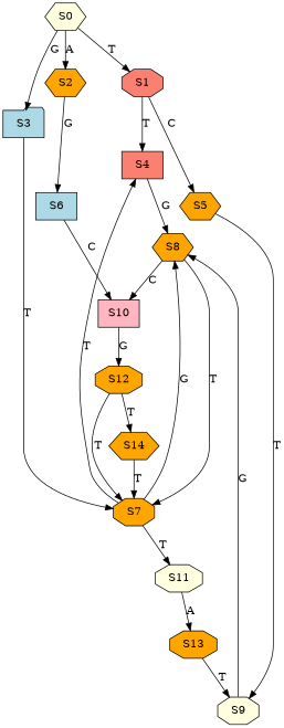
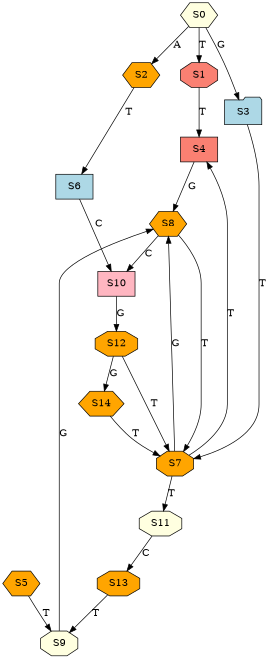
  strict digraph {
    node [fillcolor=orange shape=octagon style=filled]
    S0 [fillcolor=lightyellow shape=hexagon]
    S1 [fillcolor=salmon]
    S2 [shape=hexagon]
    S3 [fillcolor=lightblue shape=folder]
    S4 [fillcolor=salmon shape=box]
    S5 [shape=hexagon]
    S6 [fillcolor=lightblue shape=box]
    S7
    S8 [shape=hexagon]
    S9 [fillcolor=lightyellow]
    S10 [fillcolor=lightpink shape=box]
    S11 [fillcolor=lightyellow]
    S12
    S13
    S14 [shape=hexagon]
    S0 -> S1 [label=T]
    S0 -> S2 [label=A]
    S0 -> S3 [label=G]
    S1 -> S4 [label=T]
-   S1 -> S5 [label=C]
-   S2 -> S6 [label=G]
+   S2 -> S6 [label=T]
    S3 -> S7 [label=T]
    S4 -> S8 [label=G]
    S5 -> S9 [label=T]
    S6 -> S10 [label=C]
    S7 -> S4 [label=T]
    S7 -> S8 [label=G]
    S7 -> S11 [label=T]
    S8 -> S7 [label=T]
    S8 -> S10 [label=C]
    S9 -> S8 [label=G]
    S10 -> S12 [label=G]
-   S11 -> S13 [label=A]
+   S11 -> S13 [label=C]
    S12 -> S7 [label=T]
-   S12 -> S14 [label=T]
+   S12 -> S14 [label=G]
    S13 -> S9 [label=T]
    S14 -> S7 [label=T]
  }
